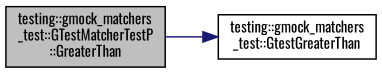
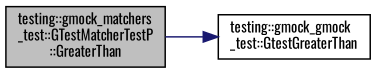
  digraph {
    rankdir=LR
    fontname=Oswald
    node [color=black fontname=Oswald fontsize=10 shape=record]
    n1 [fillcolor=grey75 fontcolor=black height=0.2 label="testing::gmock_matchers\l_test::GTestMatcherTestP\l::GreaterThan" style=filled width=0.4]
-   n2 [height=0.2 label="testing::gmock_matchers\l_test::GtestGreaterThan" width=0.4]
+   n2 [height=0.2 label="testing::gmock_gmock\l_test::GtestGreaterThan" width=0.4]
    n1 -> n2 [color=midnightblue fontname=Oswald fontsize=10 labelfontname=Helvetica labelfontsize=10 style=solid]
  }
